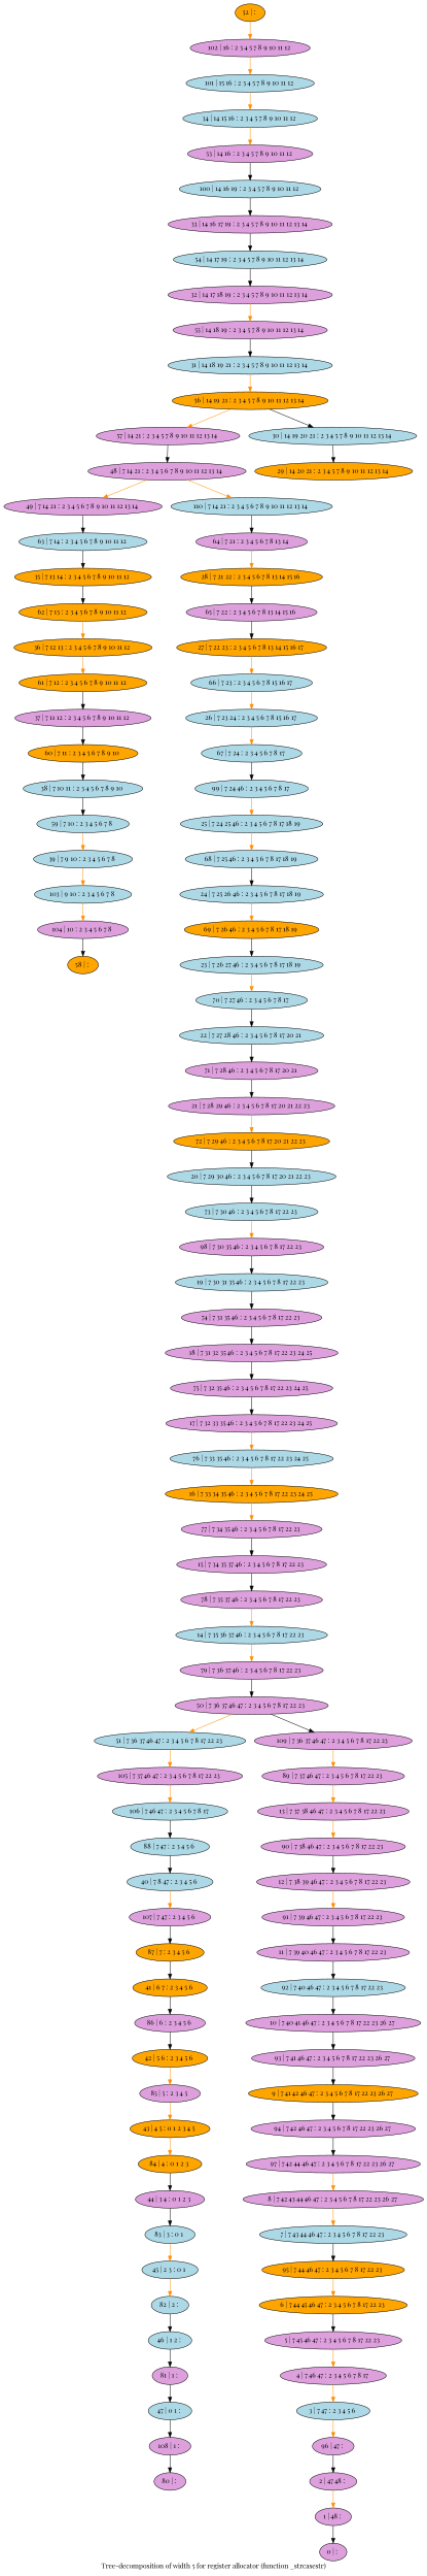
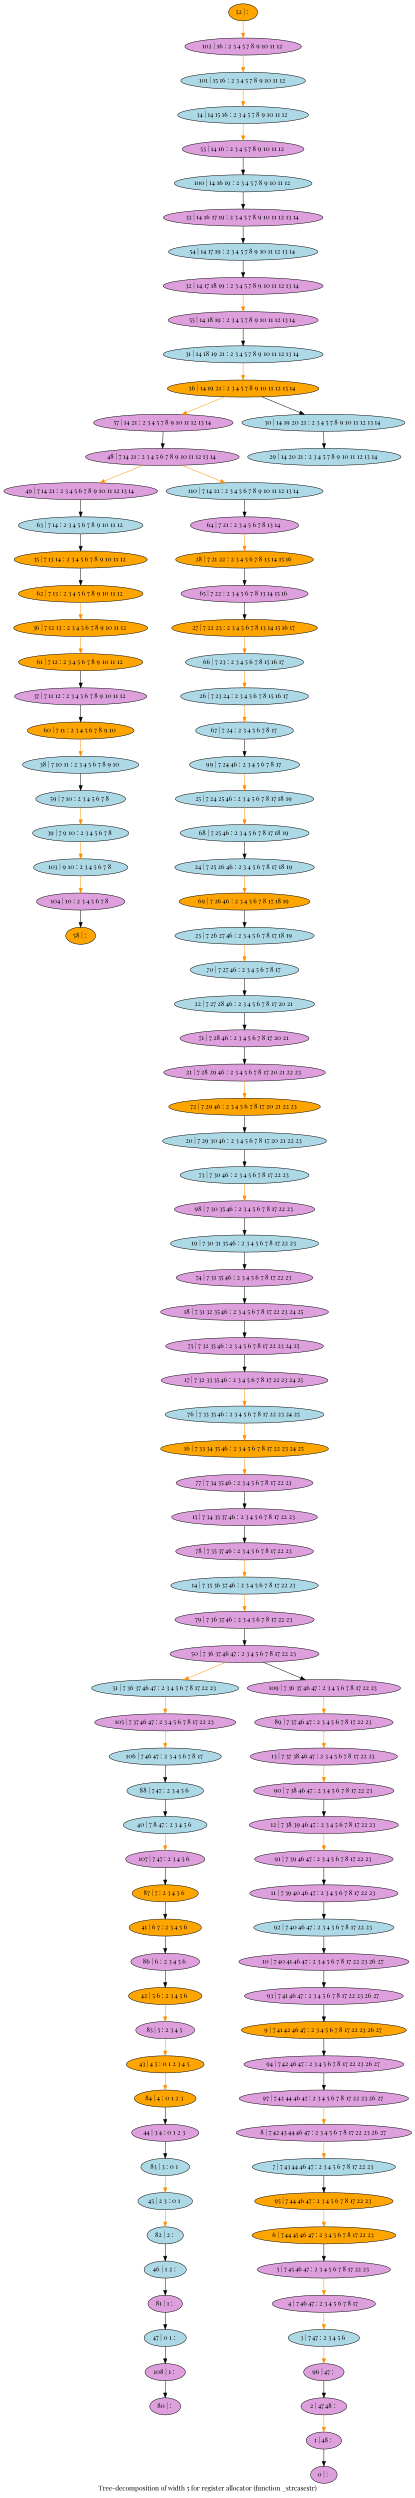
  digraph {
    fontname="Playfair Display"
    label="Tree-decomposition of width 5 for register allocator (function _strcasestr)"
    node [fillcolor=plum fontname="Playfair Display" style=filled]
    edge [color=black fontname="Playfair Display"]
    n1 [label="0 | : "]
    n2 [label="1 | 48 : "]
    n3 [label="2 | 47 48 : "]
    n4 [fillcolor=lightblue label="3 | 7 47 : 2 3 4 5 6 "]
    n5 [label="96 | 47 : "]
    n6 [label="4 | 7 46 47 : 2 3 4 5 6 7 8 17 "]
    n7 [label="5 | 7 45 46 47 : 2 3 4 5 6 7 8 17 22 23 "]
    n8 [fillcolor=orange label="6 | 7 44 45 46 47 : 2 3 4 5 6 7 8 17 22 23 "]
    n9 [fillcolor=lightblue label="7 | 7 43 44 46 47 : 2 3 4 5 6 7 8 17 22 23 "]
    n10 [fillcolor=orange label="95 | 7 44 46 47 : 2 3 4 5 6 7 8 17 22 23 "]
    n11 [label="8 | 7 42 43 44 46 47 : 2 3 4 5 6 7 8 17 22 23 26 27 "]
    n12 [fillcolor=orange label="9 | 7 41 42 46 47 : 2 3 4 5 6 7 8 17 22 23 26 27 "]
    n13 [label="94 | 7 42 46 47 : 2 3 4 5 6 7 8 17 22 23 26 27 "]
    n14 [label="97 | 7 42 44 46 47 : 2 3 4 5 6 7 8 17 22 23 26 27 "]
    n15 [label="10 | 7 40 41 46 47 : 2 3 4 5 6 7 8 17 22 23 26 27 "]
    n16 [label="93 | 7 41 46 47 : 2 3 4 5 6 7 8 17 22 23 26 27 "]
    n17 [label="11 | 7 39 40 46 47 : 2 3 4 5 6 7 8 17 22 23 "]
    n18 [fillcolor=lightblue label="92 | 7 40 46 47 : 2 3 4 5 6 7 8 17 22 23 "]
    n19 [label="12 | 7 38 39 46 47 : 2 3 4 5 6 7 8 17 22 23 "]
    n20 [label="91 | 7 39 46 47 : 2 3 4 5 6 7 8 17 22 23 "]
    n21 [label="13 | 7 37 38 46 47 : 2 3 4 5 6 7 8 17 22 23 "]
    n22 [label="90 | 7 38 46 47 : 2 3 4 5 6 7 8 17 22 23 "]
    n23 [fillcolor=lightblue label="14 | 7 35 36 37 46 : 2 3 4 5 6 7 8 17 22 23 "]
    n24 [label="79 | 7 36 37 46 : 2 3 4 5 6 7 8 17 22 23 "]
    n25 [label="50 | 7 36 37 46 47 : 2 3 4 5 6 7 8 17 22 23 "]
    n26 [label="15 | 7 34 35 37 46 : 2 3 4 5 6 7 8 17 22 23 "]
    n27 [label="78 | 7 35 37 46 : 2 3 4 5 6 7 8 17 22 23 "]
    n28 [fillcolor=orange label="16 | 7 33 34 35 46 : 2 3 4 5 6 7 8 17 22 23 24 25 "]
    n29 [label="77 | 7 34 35 46 : 2 3 4 5 6 7 8 17 22 23 "]
    n30 [label="17 | 7 32 33 35 46 : 2 3 4 5 6 7 8 17 22 23 24 25 "]
    n31 [fillcolor=lightblue label="76 | 7 33 35 46 : 2 3 4 5 6 7 8 17 22 23 24 25 "]
    n32 [label="18 | 7 31 32 35 46 : 2 3 4 5 6 7 8 17 22 23 24 25 "]
    n33 [label="75 | 7 32 35 46 : 2 3 4 5 6 7 8 17 22 23 24 25 "]
    n34 [fillcolor=lightblue label="19 | 7 30 31 35 46 : 2 3 4 5 6 7 8 17 22 23 "]
    n35 [label="74 | 7 31 35 46 : 2 3 4 5 6 7 8 17 22 23 "]
    n36 [fillcolor=lightblue label="20 | 7 29 30 46 : 2 3 4 5 6 7 8 17 20 21 22 23 "]
    n37 [fillcolor=lightblue label="73 | 7 30 46 : 2 3 4 5 6 7 8 17 22 23 "]
    n38 [label="98 | 7 30 35 46 : 2 3 4 5 6 7 8 17 22 23 "]
    n39 [label="21 | 7 28 29 46 : 2 3 4 5 6 7 8 17 20 21 22 23 "]
    n40 [fillcolor=orange label="72 | 7 29 46 : 2 3 4 5 6 7 8 17 20 21 22 23 "]
    n41 [fillcolor=lightblue label="22 | 7 27 28 46 : 2 3 4 5 6 7 8 17 20 21 "]
    n42 [label="71 | 7 28 46 : 2 3 4 5 6 7 8 17 20 21 "]
    n43 [fillcolor=lightblue label="23 | 7 26 27 46 : 2 3 4 5 6 7 8 17 18 19 "]
    n44 [fillcolor=lightblue label="70 | 7 27 46 : 2 3 4 5 6 7 8 17 "]
    n45 [fillcolor=lightblue label="24 | 7 25 26 46 : 2 3 4 5 6 7 8 17 18 19 "]
    n46 [fillcolor=orange label="69 | 7 26 46 : 2 3 4 5 6 7 8 17 18 19 "]
    n47 [fillcolor=lightblue label="25 | 7 24 25 46 : 2 3 4 5 6 7 8 17 18 19 "]
    n48 [fillcolor=lightblue label="68 | 7 25 46 : 2 3 4 5 6 7 8 17 18 19 "]
    n49 [fillcolor=lightblue label="26 | 7 23 24 : 2 3 4 5 6 7 8 15 16 17 "]
    n50 [fillcolor=lightblue label="67 | 7 24 : 2 3 4 5 6 7 8 17 "]
    n51 [fillcolor=lightblue label="99 | 7 24 46 : 2 3 4 5 6 7 8 17 "]
    n52 [fillcolor=orange label="27 | 7 22 23 : 2 3 4 5 6 7 8 13 14 15 16 17 "]
    n53 [fillcolor=lightblue label="66 | 7 23 : 2 3 4 5 6 7 8 15 16 17 "]
    n54 [fillcolor=orange label="28 | 7 21 22 : 2 3 4 5 6 7 8 13 14 15 16 "]
    n55 [label="65 | 7 22 : 2 3 4 5 6 7 8 13 14 15 16 "]
-   n56 [fillcolor=orange label="29 | 14 20 21 : 2 3 4 5 7 8 9 10 11 12 13 14 "]
+   n56 [fillcolor=lightblue label="29 | 14 20 21 : 2 3 4 5 7 8 9 10 11 12 13 14 "]
    n57 [label="57 | 14 21 : 2 3 4 5 7 8 9 10 11 12 13 14 "]
    n58 [label="48 | 7 14 21 : 2 3 4 5 6 7 8 9 10 11 12 13 14 "]
    n59 [fillcolor=lightblue label="30 | 14 19 20 21 : 2 3 4 5 7 8 9 10 11 12 13 14 "]
    n60 [fillcolor=lightblue label="31 | 14 18 19 21 : 2 3 4 5 7 8 9 10 11 12 13 14 "]
    n61 [fillcolor=orange label="56 | 14 19 21 : 2 3 4 5 7 8 9 10 11 12 13 14 "]
    n62 [label="32 | 14 17 18 19 : 2 3 4 5 7 8 9 10 11 12 13 14 "]
    n63 [label="55 | 14 18 19 : 2 3 4 5 7 8 9 10 11 12 13 14 "]
    n64 [label="33 | 14 16 17 19 : 2 3 4 5 7 8 9 10 11 12 13 14 "]
    n65 [fillcolor=lightblue label="54 | 14 17 19 : 2 3 4 5 7 8 9 10 11 12 13 14 "]
    n66 [fillcolor=lightblue label="34 | 14 15 16 : 2 3 4 5 7 8 9 10 11 12 "]
    n67 [label="53 | 14 16 : 2 3 4 5 7 8 9 10 11 12 "]
    n68 [fillcolor=lightblue label="100 | 14 16 19 : 2 3 4 5 7 8 9 10 11 12 "]
    n69 [fillcolor=orange label="35 | 7 13 14 : 2 3 4 5 6 7 8 9 10 11 12 "]
    n70 [fillcolor=orange label="62 | 7 13 : 2 3 4 5 6 7 8 9 10 11 12 "]
    n71 [fillcolor=orange label="36 | 7 12 13 : 2 3 4 5 6 7 8 9 10 11 12 "]
    n72 [fillcolor=orange label="61 | 7 12 : 2 3 4 5 6 7 8 9 10 11 12 "]
    n73 [label="37 | 7 11 12 : 2 3 4 5 6 7 8 9 10 11 12 "]
    n74 [fillcolor=orange label="60 | 7 11 : 2 3 4 5 6 7 8 9 10 "]
    n75 [fillcolor=lightblue label="38 | 7 10 11 : 2 3 4 5 6 7 8 9 10 "]
    n76 [fillcolor=lightblue label="59 | 7 10 : 2 3 4 5 6 7 8 "]
    n77 [fillcolor=lightblue label="39 | 7 9 10 : 2 3 4 5 6 7 8 "]
    n78 [fillcolor=lightblue label="103 | 9 10 : 2 3 4 5 6 7 8 "]
    n79 [label="104 | 10 : 2 3 4 5 6 7 8 "]
    n80 [fillcolor=lightblue label="40 | 7 8 47 : 2 3 4 5 6 "]
    n81 [label="107 | 7 47 : 2 3 4 5 6 "]
    n82 [fillcolor=orange label="87 | 7 : 2 3 4 5 6 "]
    n83 [fillcolor=orange label="41 | 6 7 : 2 3 4 5 6 "]
    n84 [label="86 | 6 : 2 3 4 5 6 "]
    n85 [fillcolor=orange label="42 | 5 6 : 2 3 4 5 6 "]
    n86 [label="85 | 5 : 2 3 4 5 "]
    n87 [fillcolor=orange label="43 | 4 5 : 0 1 2 3 4 5 "]
    n88 [fillcolor=orange label="84 | 4 : 0 1 2 3 "]
    n89 [label="44 | 3 4 : 0 1 2 3 "]
    n90 [fillcolor=lightblue label="83 | 3 : 0 1 "]
    n91 [fillcolor=lightblue label="45 | 2 3 : 0 1 "]
    n92 [fillcolor=lightblue label="82 | 2 : "]
    n93 [fillcolor=lightblue label="46 | 1 2 : "]
    n94 [label="81 | 1 : "]
    n95 [fillcolor=lightblue label="47 | 0 1 : "]
    n96 [label="108 | 1 : "]
    n97 [label="80 | : "]
    n98 [label="49 | 7 14 21 : 2 3 4 5 6 7 8 9 10 11 12 13 14 "]
    n99 [fillcolor=lightblue label="110 | 7 14 21 : 2 3 4 5 6 7 8 9 10 11 12 13 14 "]
    n100 [fillcolor=lightblue label="63 | 7 14 : 2 3 4 5 6 7 8 9 10 11 12 "]
    n101 [label="64 | 7 21 : 2 3 4 5 6 7 8 13 14 "]
    n102 [fillcolor=lightblue label="51 | 7 36 37 46 47 : 2 3 4 5 6 7 8 17 22 23 "]
    n103 [label="109 | 7 36 37 46 47 : 2 3 4 5 6 7 8 17 22 23 "]
    n104 [label="105 | 7 37 46 47 : 2 3 4 5 6 7 8 17 22 23 "]
    n105 [label="89 | 7 37 46 47 : 2 3 4 5 6 7 8 17 22 23 "]
    n106 [fillcolor=lightblue label="106 | 7 46 47 : 2 3 4 5 6 7 8 17 "]
    n107 [fillcolor=orange label="52 | : "]
    n108 [label="102 | 16 : 2 3 4 5 7 8 9 10 11 12 "]
    n109 [fillcolor=lightblue label="101 | 15 16 : 2 3 4 5 7 8 9 10 11 12 "]
    n110 [fillcolor=orange label="58 | : "]
    n111 [fillcolor=lightblue label="88 | 7 47 : 2 3 4 5 6 "]
    n2 -> n1
    n3 -> n2 [color=darkorange]
    n4 -> n5 [color=darkorange]
    n5 -> n3
    n6 -> n4 [color=darkorange]
    n7 -> n6 [color=darkorange]
    n8 -> n7
    n9 -> n10
    n10 -> n8 [color=darkorange]
    n11 -> n9 [color=darkorange]
    n12 -> n13
    n13 -> n14
    n14 -> n11 [color=darkorange]
    n15 -> n16
    n16 -> n12
    n17 -> n18
    n18 -> n15
    n19 -> n20 [color=darkorange]
    n20 -> n17
    n21 -> n22 [color=darkorange]
    n22 -> n19
    n23 -> n24 [color=darkorange]
    n24 -> n25
    n25 -> n102 [color=darkorange]
    n25 -> n103
    n26 -> n27
    n27 -> n23 [color=darkorange]
    n28 -> n29 [color=darkorange]
    n29 -> n26
    n30 -> n31 [color=darkorange]
    n31 -> n28 [color=darkorange]
    n32 -> n33
    n33 -> n30
    n34 -> n35
    n35 -> n32
    n36 -> n37
    n37 -> n38 [color=darkorange]
    n38 -> n34
    n39 -> n40 [color=darkorange]
    n40 -> n36
    n41 -> n42
    n42 -> n39
    n43 -> n44 [color=darkorange]
    n44 -> n41
    n45 -> n46 [color=darkorange]
    n46 -> n43
    n47 -> n48 [color=darkorange]
    n48 -> n45
    n49 -> n50 [color=darkorange]
    n50 -> n51
    n51 -> n47 [color=darkorange]
    n52 -> n53 [color=darkorange]
    n53 -> n49 [color=darkorange]
    n54 -> n55
    n55 -> n52
    n57 -> n58
    n58 -> n98 [color=darkorange]
    n58 -> n99 [color=darkorange]
    n59 -> n56
    n60 -> n61 [color=darkorange]
    n61 -> n57 [color=darkorange]
    n61 -> n59
    n62 -> n63 [color=darkorange]
    n63 -> n60
    n64 -> n65
    n65 -> n62
    n66 -> n67 [color=darkorange]
    n67 -> n68
    n68 -> n64
    n69 -> n70
    n70 -> n71 [color=darkorange]
    n71 -> n72 [color=darkorange]
    n72 -> n73
    n73 -> n74
-   n74 -> n75
+   n74 -> n75 [color=darkorange]
    n75 -> n76
    n76 -> n77 [color=darkorange]
    n77 -> n78 [color=darkorange]
    n78 -> n79 [color=darkorange]
    n79 -> n110
    n80 -> n81 [color=darkorange]
    n81 -> n82
    n82 -> n83
    n83 -> n84
    n84 -> n85
    n85 -> n86 [color=darkorange]
    n86 -> n87 [color=darkorange]
    n87 -> n88 [color=darkorange]
    n88 -> n89
    n89 -> n90
    n90 -> n91 [color=darkorange]
    n91 -> n92 [color=darkorange]
    n92 -> n93
    n93 -> n94
    n94 -> n95
    n95 -> n96
    n96 -> n97
    n98 -> n100
    n99 -> n101
    n100 -> n69
    n101 -> n54 [color=darkorange]
    n102 -> n104 [color=darkorange]
    n103 -> n105 [color=darkorange]
    n104 -> n106 [color=darkorange]
    n105 -> n21 [color=darkorange]
    n106 -> n111
    n107 -> n108 [color=darkorange]
    n108 -> n109 [color=darkorange]
    n109 -> n66 [color=darkorange]
    n111 -> n80
  }
